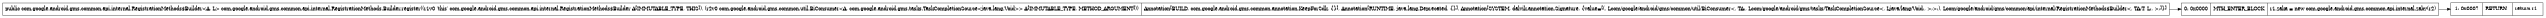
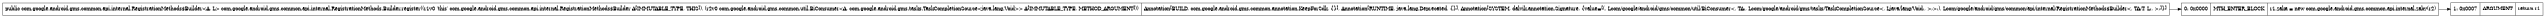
  digraph {
    rankdir=LR
    node [shape=record]
    n1 [label="{0\:\ 0x0000|MTH_ENTER_BLOCK\l|r1.zaka = new com.google.android.gms.common.api.internal.zaby(r2)\l}"]
-   n2 [label="{1\:\ 0x0007|RETURN\l|return r1\l}"]
+   n2 [label="{1\:\ 0x0007|ARGUMENT\l|return r1\l}"]
    n3 [label="{public com.google.android.gms.common.api.internal.RegistrationMethods$Builder\<A, L\> com.google.android.gms.common.api.internal.RegistrationMethods.Builder.register((r1v0 'this' com.google.android.gms.common.api.internal.RegistrationMethods$Builder A[IMMUTABLE_TYPE, THIS]), (r2v0 com.google.android.gms.common.util.BiConsumer\<A, com.google.android.gms.tasks.TaskCompletionSource\<java.lang.Void\>\> A[IMMUTABLE_TYPE, METHOD_ARGUMENT]))  | Annotation[BUILD, com.google.android.gms.common.annotation.KeepForSdk, \{\}], Annotation[RUNTIME, java.lang.Deprecated, \{\}], Annotation[SYSTEM, dalvik.annotation.Signature, \{value=[(, Lcom\/google\/android\/gms\/common\/util\/BiConsumer\<, TA;, Lcom\/google\/android\/gms\/tasks\/TaskCompletionSource\<, Ljava\/lang\/Void;, \>;\>;), Lcom\/google\/android\/gms\/common\/api\/internal\/RegistrationMethods$Builder\<, TA;T, L;, \>;]\}]\l}"]
    n1 -> n2
    n3 -> n1
  }
